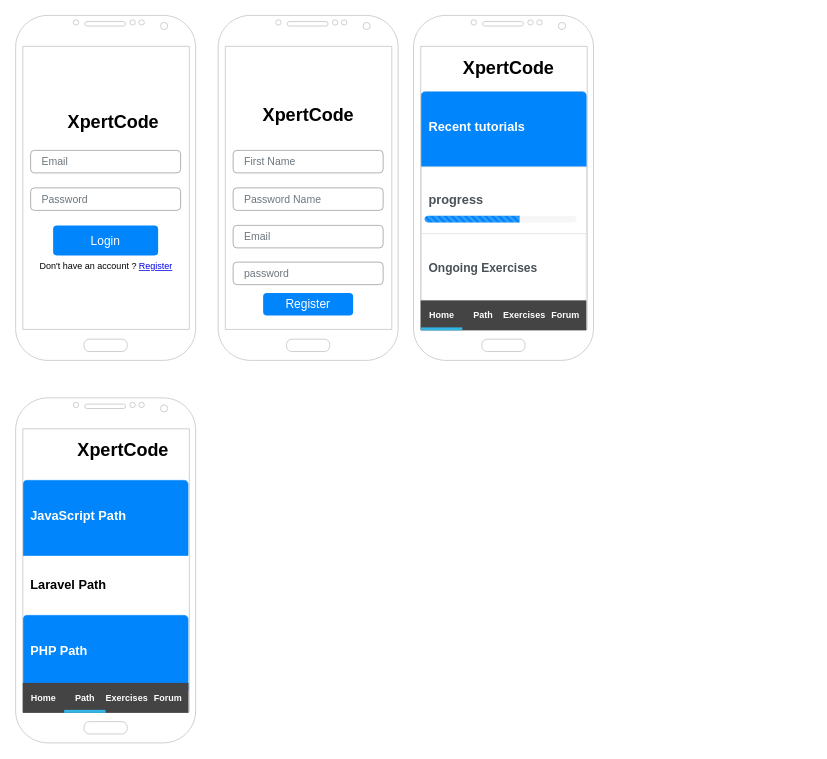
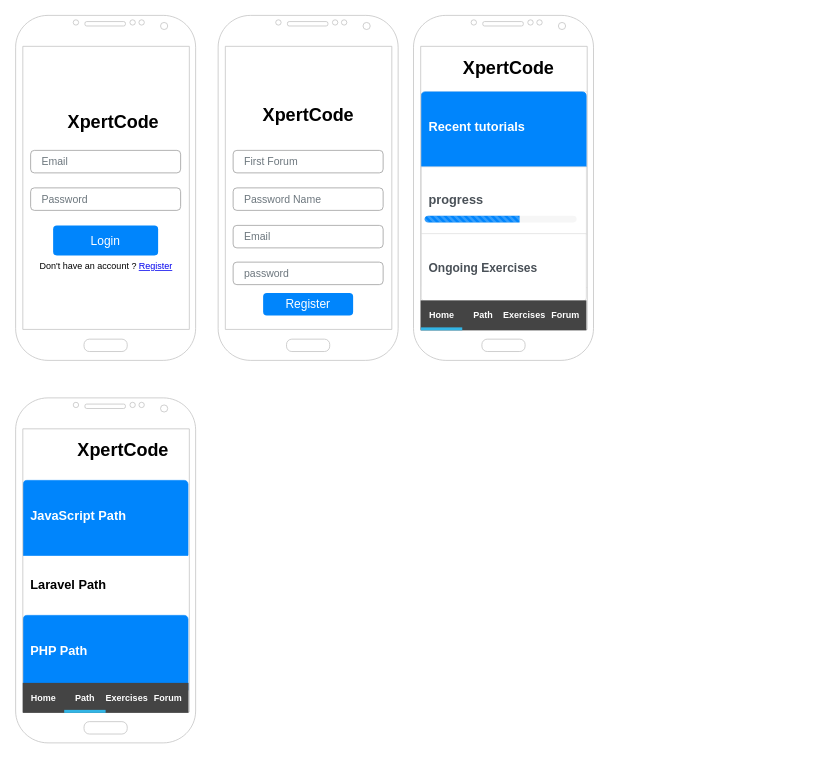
  <mxCell id="0" />
  <mxCell id="1" parent="0" />
  <mxCell id="2" value="" style="verticalLabelPosition=bottom;verticalAlign=top;html=1;shadow=0;dashed=0;strokeWidth=1;shape=mxgraph.android.phone2;strokeColor=#c0c0c0;" parent="1" vertex="1"><mxGeometry x="20" y="20" width="240" height="460" as="geometry" /></mxCell>
  <mxCell id="3" value="Email" style="html=1;shadow=0;dashed=0;shape=mxgraph.bootstrap.rrect;rSize=5;fillColor=none;strokeColor=#999999;align=left;spacing=15;fontSize=14;fontColor=#6C767D;" parent="1" vertex="1"><mxGeometry x="40" y="200" width="200" height="30" as="geometry" /></mxCell>
  <mxCell id="4" value="Password" style="html=1;shadow=0;dashed=0;shape=mxgraph.bootstrap.rrect;rSize=5;fillColor=none;strokeColor=#999999;align=left;spacing=15;fontSize=14;fontColor=#6C767D;" parent="1" vertex="1"><mxGeometry x="40" y="250" width="200" height="30" as="geometry" /></mxCell>
  <mxCell id="5" value="Login" style="html=1;shadow=0;dashed=0;shape=mxgraph.bootstrap.rrect;rSize=5;strokeColor=none;strokeWidth=1;fillColor=#0085FC;fontColor=#FFFFFF;whiteSpace=wrap;align=center;verticalAlign=middle;spacingLeft=0;fontStyle=0;fontSize=16;spacing=5;" parent="1" vertex="1"><mxGeometry x="70" y="300" width="140" height="40" as="geometry" /></mxCell>
  <mxCell id="6" value="Register" style="text;html=1;strokeColor=none;fillColor=none;whiteSpace=wrap;align=center;verticalAlign=middle;fontColor=#0000EE;fontStyle=4;" parent="1" vertex="1"><mxGeometry x="177" y="335" width="60" height="40" as="geometry" /></mxCell>
  <mxCell id="7" value="Don't have an account ?" style="text;html=1;align=center;verticalAlign=middle;whiteSpace=wrap;rounded=0;" parent="1" vertex="1"><mxGeometry x="47" y="340" width="140" height="30" as="geometry" /></mxCell>
  <mxCell id="8" value="" style="group" parent="1" vertex="1" connectable="0"><mxGeometry x="578" y="81" width="502" height="359" as="geometry" /></mxCell>
  <mxCell id="9" value="&lt;hr&gt;&lt;hr&gt;" style="html=1;shadow=0;dashed=0;shape=mxgraph.bootstrap.rrect;rSize=5;strokeColor=#DFDFDF;html=1;whiteSpace=wrap;fillColor=#FFFFFF;fontColor=#495057;" parent="8" vertex="1"><mxGeometry x="-17.15" y="41" width="227.15" height="261" as="geometry" /></mxCell>
  <mxCell id="10" value="&lt;h1&gt;&lt;b style=&quot;font-size: 17px;&quot;&gt;Recent tutorials&lt;/b&gt;&lt;/h1&gt;" style="html=1;shadow=0;dashed=0;shape=mxgraph.bootstrap.topButton;rSize=5;perimeter=none;whiteSpace=wrap;resizeWidth=1;align=left;spacing=10;verticalAlign=top;fillColor=#0085FC;strokeColor=#0085FC;fontColor=#ffffff;" parent="9" vertex="1"><mxGeometry width="220" height="100" relative="1" as="geometry" /></mxCell>
  <mxCell id="11" value="&lt;p style=&quot;line-height: 110%;&quot;&gt;&lt;b&gt;&lt;font style=&quot;font-size: 17px;&quot;&gt;progress&lt;/font&gt;&lt;/b&gt;&lt;/p&gt;" style="strokeColor=inherit;fillColor=inherit;gradientColor=inherit;fontColor=inherit;html=1;shadow=0;dashed=0;perimeter=none;whiteSpace=wrap;resizeWidth=1;align=left;spacing=10;" parent="9" vertex="1"><mxGeometry width="220" height="90" relative="1" as="geometry"><mxPoint y="100" as="offset" /></mxGeometry></mxCell>
  <mxCell id="12" value="&lt;b&gt;&lt;font style=&quot;font-size: 16px;&quot;&gt;Ongoing Exercises&lt;/font&gt;&lt;/b&gt;" style="strokeColor=inherit;fillColor=inherit;gradientColor=inherit;fontColor=inherit;html=1;shadow=0;dashed=0;shape=mxgraph.bootstrap.bottomButton;rSize=5;perimeter=none;whiteSpace=wrap;resizeWidth=1;resizeHeight=0;align=left;spacing=10;" parent="9" vertex="1"><mxGeometry y="1" width="220" height="90" relative="1" as="geometry"><mxPoint y="-72" as="offset" /></mxGeometry></mxCell>
  <mxCell id="13" value="" style="group" parent="9" vertex="1" connectable="0"><mxGeometry x="-531" y="518" width="220" height="280" as="geometry" /></mxCell>
  <mxCell id="14" value="&lt;h1&gt;&lt;b style=&quot;font-size: 17px;&quot;&gt;JavaScript Path&lt;/b&gt;&lt;/h1&gt;" style="html=1;shadow=0;dashed=0;shape=mxgraph.bootstrap.topButton;rSize=5;perimeter=none;whiteSpace=wrap;resizeWidth=1;align=left;spacing=10;verticalAlign=top;fillColor=#0085FC;strokeColor=#0085FC;fontColor=#ffffff;" parent="13" vertex="1"><mxGeometry width="220" height="100" relative="1" as="geometry"><mxPoint as="offset" /></mxGeometry></mxCell>
  <mxCell id="15" value="&lt;p style=&quot;line-height: 110%;&quot;&gt;&lt;b&gt;&lt;font style=&quot;font-size: 17px;&quot;&gt;Laravel Path&lt;/font&gt;&lt;/b&gt;&lt;/p&gt;" style="strokeColor=inherit;fillColor=inherit;gradientColor=inherit;fontColor=inherit;html=1;shadow=0;dashed=0;perimeter=none;whiteSpace=wrap;resizeWidth=1;align=left;spacing=10;" parent="13" vertex="1"><mxGeometry width="220" height="100" relative="1" as="geometry"><mxPoint y="90" as="offset" /></mxGeometry></mxCell>
  <mxCell id="16" value="&lt;h1&gt;&lt;b style=&quot;font-size: 17px;&quot;&gt;PHP Path&lt;/b&gt;&lt;/h1&gt;" style="html=1;shadow=0;dashed=0;shape=mxgraph.bootstrap.topButton;rSize=5;perimeter=none;whiteSpace=wrap;resizeWidth=1;align=left;spacing=10;verticalAlign=top;fillColor=#0085FC;strokeColor=#0085FC;fontColor=#ffffff;" parent="13" vertex="1"><mxGeometry width="220" height="100" relative="1" as="geometry"><mxPoint y="180" as="offset" /></mxGeometry></mxCell>
  <mxCell id="17" value="" style="html=1;shadow=0;dashed=0;shape=mxgraph.bootstrap.rrect;rSize=5;strokeColor=none;fillColor=#f6f6f6;whiteSpace=wrap;" parent="8" vertex="1"><mxGeometry x="-12.83" y="206" width="202.83" height="9" as="geometry" /></mxCell>
  <mxCell id="18" value="" style="html=1;shadow=0;dashed=0;shape=mxgraph.bootstrap.leftButtonStriped;fillColor=#0085FC;fontColor=#FFFFFF;whiteSpace=wrap;" parent="17" vertex="1"><mxGeometry width="126.769" height="9" as="geometry" /></mxCell>
  <mxCell id="19" value="" style="group" parent="8" vertex="1" connectable="0"><mxGeometry x="-10.641" y="-10" width="133.811" height="42.63" as="geometry" /></mxCell>
  <mxCell id="20" value="" style="shape=image;html=1;verticalAlign=top;verticalLabelPosition=bottom;labelBackgroundColor=#ffffff;imageAspect=0;aspect=fixed;image=https://cdn1.iconfinder.com/data/icons/bootstrap-vol-3/16/journal-code-128.png" parent="19" vertex="1"><mxGeometry width="42.63" height="42.63" as="geometry" /></mxCell>
  <mxCell id="21" value="XpertCode" style="text;strokeColor=none;fillColor=none;html=1;fontSize=24;fontStyle=1;verticalAlign=middle;align=center;" parent="19" vertex="1"><mxGeometry x="85.128" width="48.683" height="40" as="geometry" /></mxCell>
  <mxCell id="22" value="" style="group" parent="1" vertex="1" connectable="0"><mxGeometry x="290" y="20" width="250" height="480" as="geometry" /></mxCell>
  <mxCell id="23" value="" style="verticalLabelPosition=bottom;verticalAlign=top;html=1;shadow=0;dashed=0;strokeWidth=1;shape=mxgraph.android.phone2;strokeColor=#c0c0c0;" parent="22" vertex="1"><mxGeometry width="240" height="460" as="geometry" /></mxCell>
  <mxCell id="24" value="" style="group" parent="22" vertex="1" connectable="0"><mxGeometry x="70" y="50" width="180" height="430" as="geometry" /></mxCell>
  <mxCell id="25" value="" style="shape=image;html=1;verticalAlign=top;verticalLabelPosition=bottom;labelBackgroundColor=#ffffff;imageAspect=0;aspect=fixed;image=https://cdn1.iconfinder.com/data/icons/bootstrap-vol-3/16/journal-code-128.png" parent="24" vertex="1"><mxGeometry x="15" width="70" height="70" as="geometry" /></mxCell>
  <mxCell id="26" value="XpertCode" style="text;strokeColor=none;fillColor=none;html=1;fontSize=24;fontStyle=1;verticalAlign=middle;align=center;" parent="24" vertex="1"><mxGeometry y="63" width="100" height="40" as="geometry" /></mxCell>
- <mxCell id="27" value="First Name" style="html=1;shadow=0;dashed=0;shape=mxgraph.bootstrap.rrect;rSize=5;fillColor=none;strokeColor=#999999;align=left;spacing=15;fontSize=14;fontColor=#6C767D;" parent="22" vertex="1"><mxGeometry x="20" y="180" width="200" height="30" as="geometry" /></mxCell>
+ <mxCell id="27" value="First Forum" style="html=1;shadow=0;dashed=0;shape=mxgraph.bootstrap.rrect;rSize=5;fillColor=none;strokeColor=#999999;align=left;spacing=15;fontSize=14;fontColor=#6C767D;" parent="22" vertex="1"><mxGeometry x="20" y="180" width="200" height="30" as="geometry" /></mxCell>
  <mxCell id="28" value="Password Name" style="html=1;shadow=0;dashed=0;shape=mxgraph.bootstrap.rrect;rSize=5;fillColor=none;strokeColor=#999999;align=left;spacing=15;fontSize=14;fontColor=#6C767D;" parent="22" vertex="1"><mxGeometry x="20" y="230" width="200" height="30" as="geometry" /></mxCell>
  <mxCell id="29" value="Email" style="html=1;shadow=0;dashed=0;shape=mxgraph.bootstrap.rrect;rSize=5;fillColor=none;strokeColor=#999999;align=left;spacing=15;fontSize=14;fontColor=#6C767D;" parent="22" vertex="1"><mxGeometry x="20" y="280" width="200" height="30" as="geometry" /></mxCell>
  <mxCell id="30" value="password" style="html=1;shadow=0;dashed=0;shape=mxgraph.bootstrap.rrect;rSize=5;fillColor=none;strokeColor=#999999;align=left;spacing=15;fontSize=14;fontColor=#6C767D;" parent="22" vertex="1"><mxGeometry x="20" y="329" width="200" height="30" as="geometry" /></mxCell>
  <mxCell id="31" value="Register" style="html=1;shadow=0;dashed=0;shape=mxgraph.bootstrap.rrect;rSize=5;strokeColor=none;strokeWidth=1;fillColor=#0085FC;fontColor=#FFFFFF;whiteSpace=wrap;align=center;verticalAlign=middle;spacingLeft=0;fontStyle=0;fontSize=16;spacing=5;" parent="22" vertex="1"><mxGeometry x="60" y="370" width="120" height="30" as="geometry" /></mxCell>
  <mxCell id="32" value="" style="verticalLabelPosition=bottom;verticalAlign=top;html=1;shadow=0;dashed=0;strokeWidth=1;shape=mxgraph.android.phone2;strokeColor=#c0c0c0;" parent="1" vertex="1"><mxGeometry x="550.5" y="20" width="240" height="460" as="geometry" /></mxCell>
  <mxCell id="33" value="" style="strokeWidth=1;html=1;shadow=0;dashed=0;shape=mxgraph.android.rrect;rSize=0;fillColor=#444444;strokeColor=none;" parent="1" vertex="1"><mxGeometry x="560" y="400" width="221" height="40" as="geometry" /></mxCell>
  <mxCell id="34" value="Home" style="strokeWidth=1;html=1;shadow=0;dashed=0;shape=mxgraph.android.anchor;fontStyle=1;fontColor=#ffffff;" parent="33" vertex="1"><mxGeometry width="55.25" height="40" as="geometry" /></mxCell>
  <mxCell id="35" value="Path" style="strokeWidth=1;html=1;shadow=0;dashed=0;shape=mxgraph.android.rrect;rSize=0;fontStyle=1;fillColor=none;strokeColor=none;fontColor=#ffffff;" parent="33" vertex="1"><mxGeometry x="55.25" width="55.25" height="40" as="geometry" /></mxCell>
  <mxCell id="36" value="" style="strokeWidth=1;html=1;shadow=0;dashed=0;shape=mxgraph.android.rrect;rSize=0;fillColor=#33b5e5;strokeColor=none;" parent="35" vertex="1"><mxGeometry x="-55" y="36" width="55.25" height="4" as="geometry" /></mxCell>
  <mxCell id="37" value="Exercises" style="strokeWidth=1;html=1;shadow=0;dashed=0;shape=mxgraph.android.anchor;fontStyle=1;fontColor=#ffffff;" parent="33" vertex="1"><mxGeometry x="110.5" width="55.25" height="40" as="geometry" /></mxCell>
  <mxCell id="38" value="Forum" style="strokeWidth=1;html=1;shadow=0;dashed=0;shape=mxgraph.android.anchor;fontStyle=1;fontColor=#ffffff;" parent="33" vertex="1"><mxGeometry x="165.75" width="55.25" height="40" as="geometry" /></mxCell>
  <mxCell id="39" value="" style="group" parent="1" vertex="1" connectable="0"><mxGeometry x="100" y="80" width="100" height="103" as="geometry" /></mxCell>
  <mxCell id="40" value="" style="shape=image;html=1;verticalAlign=top;verticalLabelPosition=bottom;labelBackgroundColor=#ffffff;imageAspect=0;aspect=fixed;image=https://cdn1.iconfinder.com/data/icons/bootstrap-vol-3/16/journal-code-128.png" parent="39" vertex="1"><mxGeometry x="15" width="70" height="70" as="geometry" /></mxCell>
  <mxCell id="41" value="XpertCode" style="text;strokeColor=none;fillColor=none;html=1;fontSize=24;fontStyle=1;verticalAlign=middle;align=center;" parent="39" vertex="1"><mxGeometry y="63" width="100" height="40" as="geometry" /></mxCell>
  <mxCell id="42" value="" style="verticalLabelPosition=bottom;verticalAlign=top;html=1;shadow=0;dashed=0;strokeWidth=1;shape=mxgraph.android.phone2;strokeColor=#c0c0c0;" parent="1" vertex="1"><mxGeometry x="20" y="530" width="240" height="460" as="geometry" /></mxCell>
  <mxCell id="43" value="" style="group" parent="1" vertex="1" connectable="0"><mxGeometry x="53.189" y="580" width="133.811" height="42.63" as="geometry" /></mxCell>
  <mxCell id="44" value="" style="shape=image;html=1;verticalAlign=top;verticalLabelPosition=bottom;labelBackgroundColor=#ffffff;imageAspect=0;aspect=fixed;image=https://cdn1.iconfinder.com/data/icons/bootstrap-vol-3/16/journal-code-128.png" parent="43" vertex="1"><mxGeometry width="42.63" height="42.63" as="geometry" /></mxCell>
  <mxCell id="45" value="XpertCode" style="text;strokeColor=none;fillColor=none;html=1;fontSize=24;fontStyle=1;verticalAlign=middle;align=center;" parent="43" vertex="1"><mxGeometry x="85.128" width="48.683" height="40" as="geometry" /></mxCell>
  <mxCell id="46" value="" style="strokeWidth=1;html=1;shadow=0;dashed=0;shape=mxgraph.android.rrect;rSize=0;fillColor=#444444;strokeColor=none;" parent="1" vertex="1"><mxGeometry x="29.5" y="910" width="221" height="40" as="geometry" /></mxCell>
  <mxCell id="47" value="Home" style="strokeWidth=1;html=1;shadow=0;dashed=0;shape=mxgraph.android.anchor;fontStyle=1;fontColor=#ffffff;" parent="46" vertex="1"><mxGeometry width="55.25" height="40" as="geometry" /></mxCell>
  <mxCell id="48" value="Path" style="strokeWidth=1;html=1;shadow=0;dashed=0;shape=mxgraph.android.rrect;rSize=0;fontStyle=1;fillColor=none;strokeColor=none;fontColor=#ffffff;" parent="46" vertex="1"><mxGeometry x="55.25" width="55.25" height="40" as="geometry" /></mxCell>
  <mxCell id="49" value="" style="strokeWidth=1;html=1;shadow=0;dashed=0;shape=mxgraph.android.rrect;rSize=0;fillColor=#33b5e5;strokeColor=none;" parent="48" vertex="1"><mxGeometry y="36" width="55.25" height="4" as="geometry" /></mxCell>
  <mxCell id="50" value="Exercises" style="strokeWidth=1;html=1;shadow=0;dashed=0;shape=mxgraph.android.anchor;fontStyle=1;fontColor=#ffffff;" parent="46" vertex="1"><mxGeometry x="110.5" width="55.25" height="40" as="geometry" /></mxCell>
  <mxCell id="51" value="Forum" style="strokeWidth=1;html=1;shadow=0;dashed=0;shape=mxgraph.android.anchor;fontStyle=1;fontColor=#ffffff;" parent="46" vertex="1"><mxGeometry x="165.75" width="55.25" height="40" as="geometry" /></mxCell>
